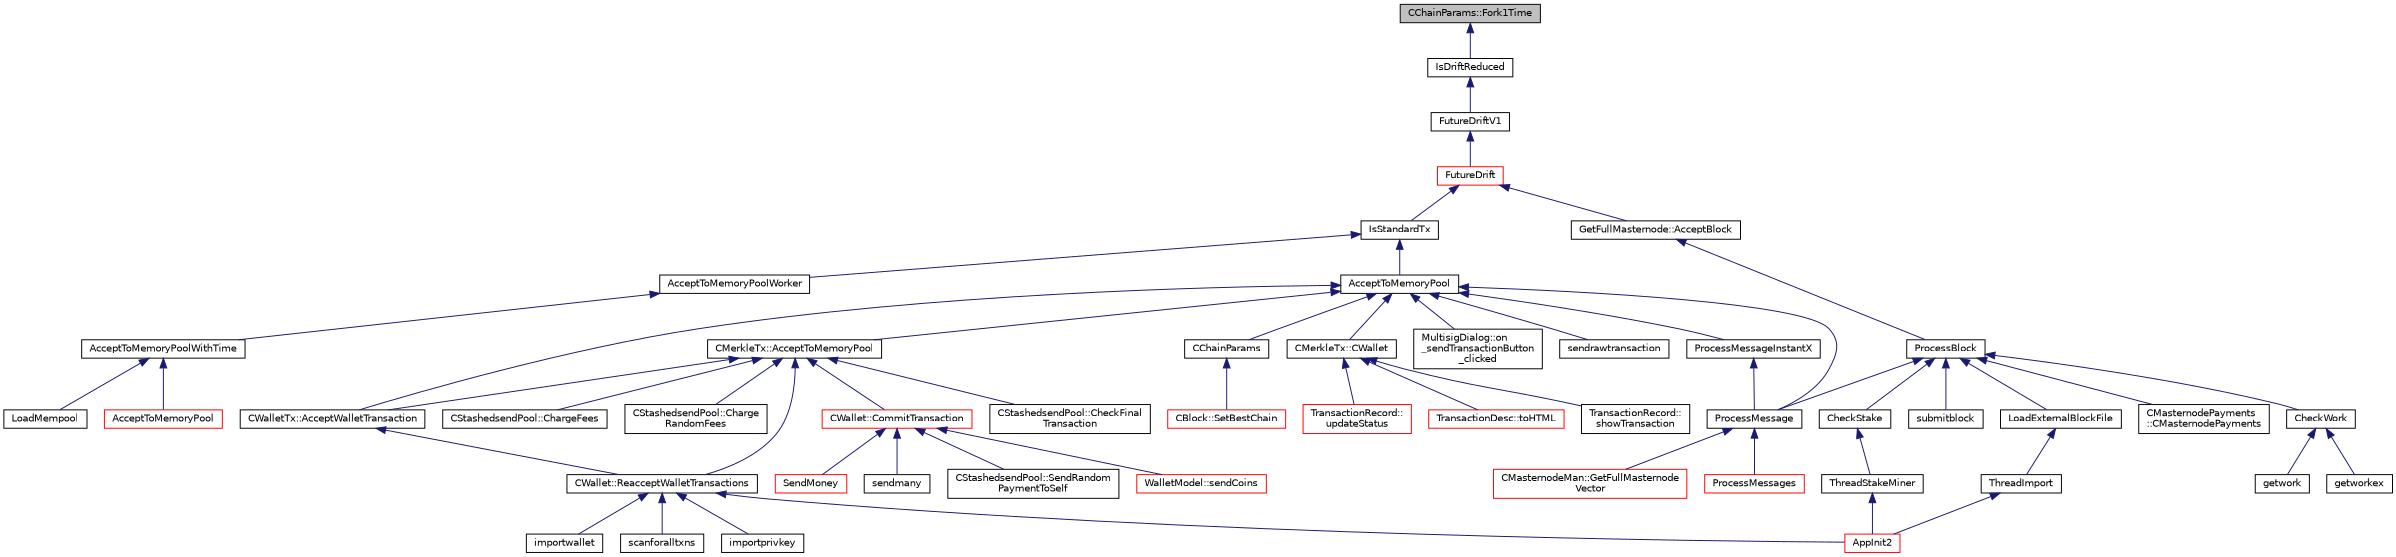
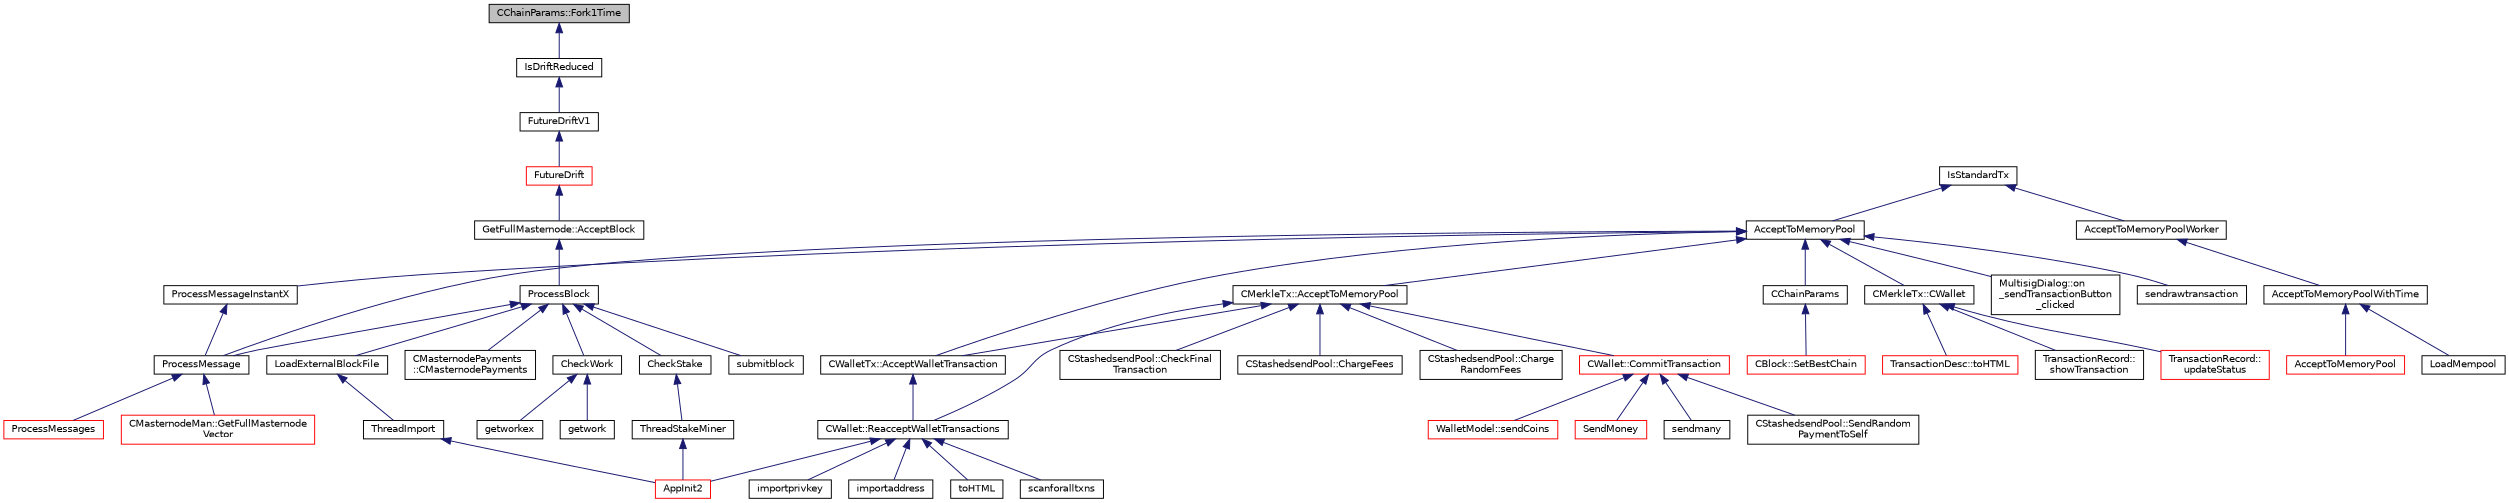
  digraph {
    rankdir=TB
    node [color=black fillcolor=white fontname=Helvetica fontsize=10 shape=record style=filled]
    edge [color=midnightblue dir=back fontname=Helvetica fontsize=10 labelfontname=Helvetica labelfontsize=10 style=solid]
    n1 [fillcolor=grey75 fontcolor=black height=0.2 label="CChainParams::Fork1Time" width=0.4]
    n2 [height=0.2 label=IsDriftReduced width=0.4]
    n3 [height=0.2 label=FutureDriftV1 width=0.4]
    n4 [color=red height=0.2 label=FutureDrift width=0.4]
    n5 [height=0.2 label=IsStandardTx width=0.4]
    n6 [height=0.2 label="GetFullMasternode::AcceptBlock" width=0.4]
    n7 [height=0.2 label=AcceptToMemoryPool width=0.4]
    n8 [height=0.2 label=AcceptToMemoryPoolWorker width=0.4]
    n9 [height=0.2 label=ProcessBlock width=0.4]
    n10 [height=0.2 label=ProcessMessageInstantX width=0.4]
    n11 [height=0.2 label=ProcessMessage width=0.4]
    n12 [height=0.2 label="CMerkleTx::AcceptToMemoryPool" width=0.4]
    n13 [height=0.2 label="CWalletTx::AcceptWalletTransaction" width=0.4]
    n14 [height=0.2 label=CChainParams width=0.4]
    n15 [height=0.2 label="CMerkleTx::CWallet" width=0.4]
    n16 [height=0.2 label="MultisigDialog::on\l_sendTransactionButton\l_clicked" width=0.4]
    n17 [height=0.2 label=sendrawtransaction width=0.4]
    n18 [height=0.2 label=AcceptToMemoryPoolWithTime width=0.4]
    n19 [color=red height=0.2 label=ProcessMessages width=0.4]
    n20 [color=red height=0.2 label="CMasternodeMan::GetFullMasternode\lVector" width=0.4]
    n21 [height=0.2 label="CWallet::ReacceptWalletTransactions" width=0.4]
    n22 [height=0.2 label="CStashedsendPool::CheckFinal\lTransaction" width=0.4]
    n23 [height=0.2 label="CStashedsendPool::ChargeFees" width=0.4]
    n24 [height=0.2 label="CStashedsendPool::Charge\lRandomFees" width=0.4]
    n25 [color=red height=0.2 label="CWallet::CommitTransaction" width=0.4]
    n26 [color=red height=0.2 label="CBlock::SetBestChain" width=0.4]
    n27 [color=red height=0.2 label="TransactionDesc::toHTML" width=0.4]
    n28 [height=0.2 label="TransactionRecord::\lshowTransaction" width=0.4]
    n29 [color=red height=0.2 label="TransactionRecord::\lupdateStatus" width=0.4]
    n30 [color=red height=0.2 label=AppInit2 width=0.4]
    n31 [height=0.2 label=importprivkey width=0.4]
-   n33 [height=0.2 label=importwallet width=0.4]
+   n32 [height=0.2 label=importaddress width=0.4]
+   n33 [height=0.2 label=toHTML width=0.4]
    n34 [height=0.2 label=scanforalltxns width=0.4]
    n35 [color=red height=0.2 label="WalletModel::sendCoins" width=0.4]
    n36 [color=red height=0.2 label=SendMoney width=0.4]
    n37 [height=0.2 label=sendmany width=0.4]
    n38 [height=0.2 label="CStashedsendPool::SendRandom\lPaymentToSelf" width=0.4]
    n39 [color=red height=0.2 label=AcceptToMemoryPool width=0.4]
    n40 [height=0.2 label=LoadMempool width=0.4]
    n41 [height=0.2 label=LoadExternalBlockFile width=0.4]
    n42 [height=0.2 label="CMasternodePayments\l::CMasternodePayments" width=0.4]
    n43 [height=0.2 label=CheckWork width=0.4]
    n44 [height=0.2 label=CheckStake width=0.4]
    n45 [height=0.2 label=submitblock width=0.4]
    n46 [height=0.2 label=ThreadImport width=0.4]
    n47 [height=0.2 label=getworkex width=0.4]
    n48 [height=0.2 label=getwork width=0.4]
    n49 [height=0.2 label=ThreadStakeMiner width=0.4]
    n1 -> n2
    n2 -> n3
    n3 -> n4
-   n4 -> n5
    n4 -> n6
    n5 -> n7
    n5 -> n8
    n6 -> n9
    n7 -> n10
    n7 -> n11
    n7 -> n12
    n7 -> n13
    n7 -> n14
    n7 -> n15
    n7 -> n16
    n7 -> n17
    n8 -> n18
    n9 -> n11
    n9 -> n41
    n9 -> n42
    n9 -> n43
    n9 -> n44
    n9 -> n45
    n10 -> n11
    n11 -> n19
    n11 -> n20
    n12 -> n13
    n12 -> n21
    n12 -> n22
    n12 -> n23
    n12 -> n24
    n12 -> n25
    n13 -> n21
    n14 -> n26
    n15 -> n27
    n15 -> n28
    n15 -> n29
    n18 -> n39
    n18 -> n40
    n21 -> n30
    n21 -> n31
+   n21 -> n32
    n21 -> n33
    n21 -> n34
    n25 -> n35
    n25 -> n36
    n25 -> n37
    n25 -> n38
    n41 -> n46
    n43 -> n47
    n43 -> n48
    n44 -> n49
    n46 -> n30
    n49 -> n30
  }
